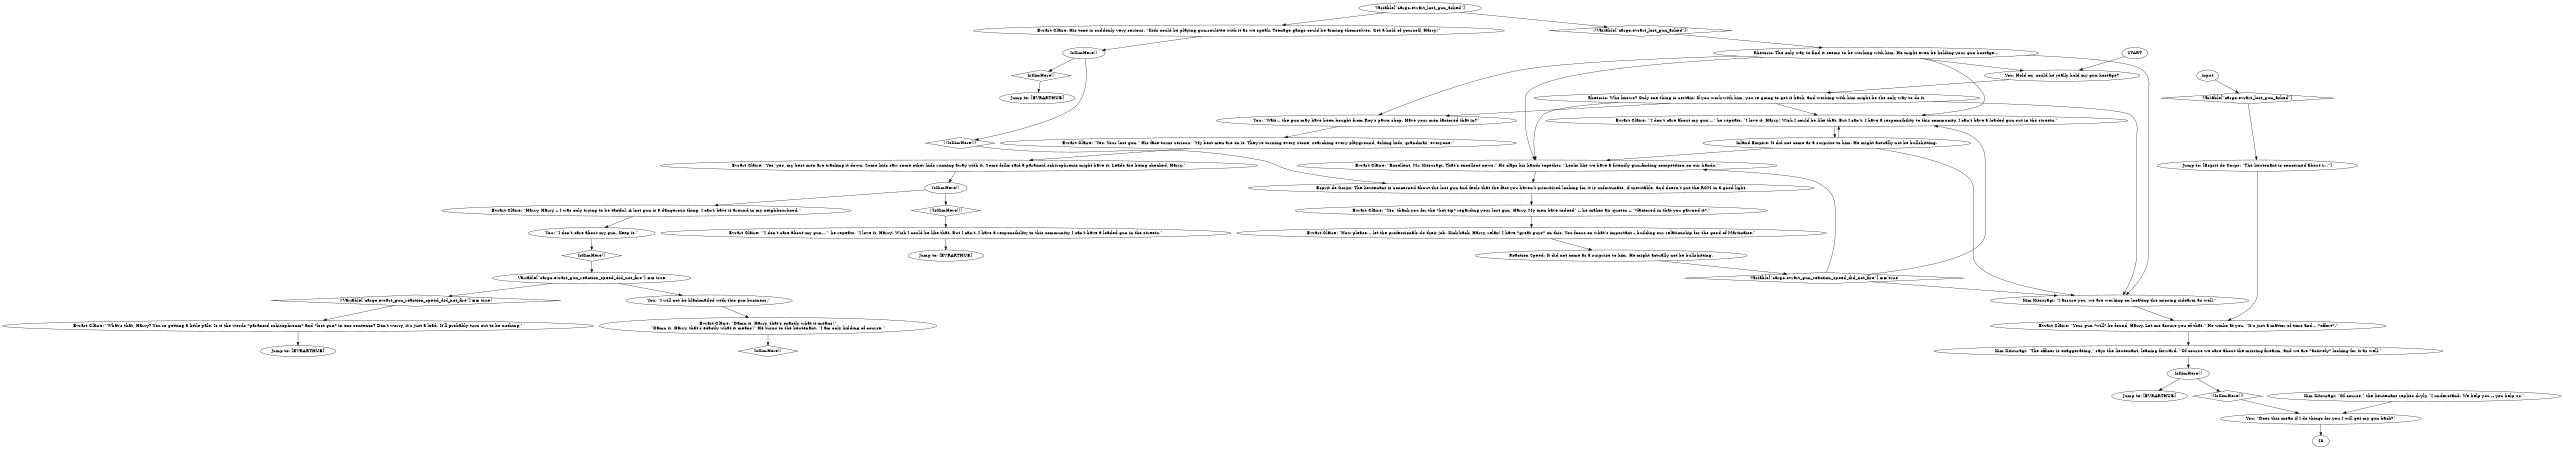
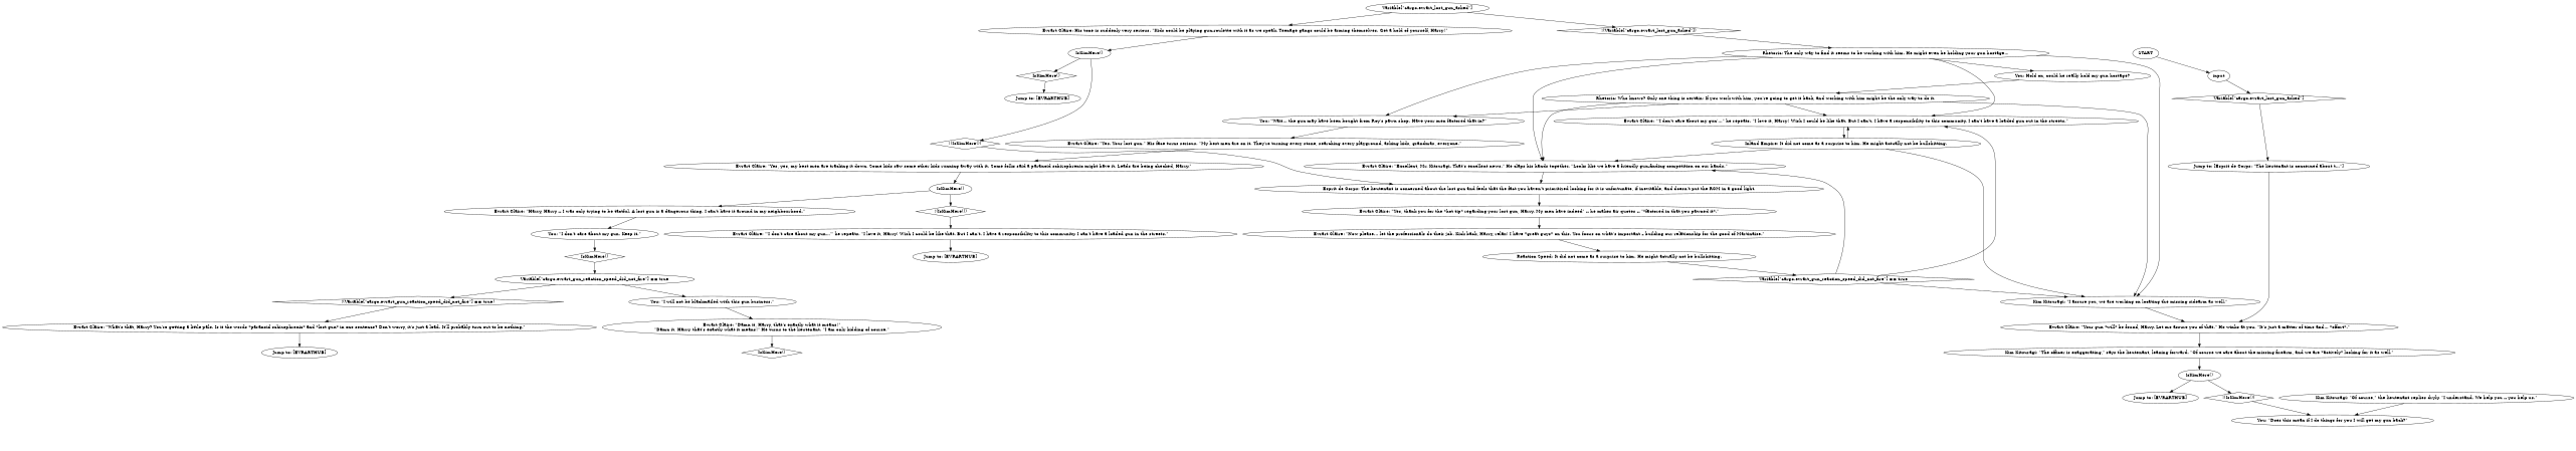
  digraph {
    n1 [label=START]
    n2 [label=input]
    n3 [label="Variable[\"cargo.evrart_lost_gun_asked\"]" shape=diamond]
    n4 [label="Jump to: [Esprit de Corps: \"The lieutenant is concerned about t...\"]"]
    n5 [label="You: \"Wait... the gun may have been bought from Roy's pawn shop. Have your men factored that in?\""]
    n6 [label="Evrart Claire: \"Yes. Your lost gun.\" His face turns serious. \"My best men are on it. They're turning every stone, searching every playground, asking kids, grandmas, everyone.\""]
    n7 [label="Evrart Claire: \"Yes, yes, my best men are tracking it down. Some kids saw some other kids running away with it. Some folks said a paranoid schizophrenic might have it. Leads are being checked, Harry.\""]
    n8 [label="Evrart Claire: \"'I don't care about my gun...'\" he repeats. \"I love it, Harry! Wish I could be like that. But I can't. I have a responsibility to this community. I can't have a loaded gun in the streets.\""]
    n9 [label="Jump to: [EVRARTHUB]"]
    n10 [label="You: Hold on, could he really hold my gun hostage?"]
    n11 [label="Rhetoric: Who knows? Only one thing is certain: If you work with him, you're going to get it back, and working with him might be the only way to do it."]
    n12 [label="Kim Kitsuragi: \"I assure you, we are working on locating the missing sidearm as well.\""]
    n13 [label="Evrart Claire: \"'I don't care about my gun'...\" he repeats. \"I love it, Harry! Wish I could be like that. But I can't. I have a responsibility to this community. I can't have a loaded gun out in the streets.\""]
    n14 [label="Evrart Claire: \"Excellent, Mr. Kitsuragi. That's excellent news.\" He claps his hands together. \"Looks like we have a friendly gun-finding competition on our hands.\""]
    n15 [label="Reaction Speed: It did not come as a surprise to him. He might actually not be bullshitting."]
    n16 [label="Variable[\"cargo.evrart_gun_reaction_speed_did_not_fire\"] == true" shape=diamond]
    n17 [label="Evrart Claire: \"Now please... let the professionals do their job. Kick back, Harry, relax! I have *great guys* on this. You focus on what's important – building our relationship for the good of Martinaise.\""]
    n18 [label="Kim Kitsuragi: \"Of course,\" the lieutenant replies dryly. \"I understand. We help you -- you help us.\""]
    n19 [label="You: \"Does this mean if I do things for you I will get my gun back?\""]
-   48
    n21 [label="IsKimHere()"]
    n22 [label="IsKimHere()" shape=diamond]
    n23 [label="!(IsKimHere())" shape=diamond]
    n24 [label="Jump to: [EVRARTHUB]"]
    n25 [label="Esprit de Corps: The lieutenant is concerned about the lost gun and feels that the fact you haven't prioritized looking for it is unfortunate, if inevitable, and doesn't put the RCM in a good light."]
    n26 [label="Evrart Claire: \"Yes, thank you for the *hot tip* regarding your lost gun, Harry. My men have indeed\" -- he makes air quotes -- \"*factored in that you pawned it*.\""]
    n27 [label="Evrart Claire: \"Your gun *will* be found, Harry. Let me assure you of that.\" He winks at you. \"It's just a matter of time and... *effort*.\""]
    n28 [label="Inland Empire: It did not come as a surprise to him. He might actually not be bullshitting."]
    n29 [label="Variable[\"cargo.evrart_lost_gun_asked\"]"]
    n30 [label="!(Variable[\"cargo.evrart_lost_gun_asked\"])" shape=diamond]
    n31 [label="Evrart Claire: His tone is suddenly very serious. \"Kids could be playing gun-roulette with it as we speak. Teenage gangs could be arming themselves. Get a hold of yourself, Harry!\""]
    n32 [label="Rhetoric: The only way to find it seems to be working with him. He might even be holding your gun hostage..."]
    n33 [label="You: \"I don't care about my gun. Keep it.\""]
    n34 [label="IsKimHere()" shape=diamond]
    n35 [label="Variable[\"cargo.evrart_gun_reaction_speed_did_not_fire\"] == true"]
    n36 [label="Kim Kitsuragi: \"The officer is exaggerating,\" says the lieutenant, leaning forward. \"Of course we care about the missing firearm, and we are *actively* looking for it as well.\""]
    n37 [label="IsKimHere()"]
    n38 [label="IsKimHere()"]
    n39 [label="!(IsKimHere())" shape=diamond]
    n40 [label="Evrart Claire: \"Harry, Harry -- I was only trying to be tactful. A lost gun is a dangerous thing. I can't have it around in my neighbourhood.\""]
    n41 [label="!(IsKimHere())" shape=diamond]
    n42 [label="Jump to: [EVRARTHUB]"]
    n43 [label="IsKimHere()" shape=diamond]
    n44 [label="Jump to: [EVRARTHUB]"]
    n45 [label="!(Variable[\"cargo.evrart_gun_reaction_speed_did_not_fire\"] == true)" shape=diamond]
    n46 [label="You: \"I will not be blackmailed with this gun business.\""]
    n47 [label="Evrart Claire: \"What's that, Harry? You're getting a little pale. Is it the words *paranoid schizophrenic* and *lost gun* in one sentence? Don't worry, it's just a lead. It'll probably turn out to be nothing.\""]
    n48 [label="Evrart Claire: \"Damn it, Harry, that's exactly what it means!\"\n\"Damn it, Harry, that's exactly what it means!\" He turns to the lieutenant. \"I am only kidding of course.\""]
-   n1 -> n10
+   n1 -> n2
    n2 -> n3
    n3 -> n4
    n4 -> n27
    n5 -> n6
    n6 -> n7
    n7 -> n38
    n8 -> n9
    n10 -> n11
    n11 -> n5
    n11 -> n12
    n11 -> n13
    n11 -> n14
    n12 -> n27
    n13 -> n28
    n14 -> n25
    n15 -> n16
    n16 -> n12
    n16 -> n13
    n16 -> n14
    n17 -> n15
    n18 -> n19
-   n19 -> 48
    n21 -> n22
    n21 -> n23
    n22 -> n24
    n23 -> n25
    n25 -> n26
    n26 -> n17
    n27 -> n36
    n28 -> n12
    n28 -> n13
    n28 -> n14
    n29 -> n30
    n29 -> n31
    n30 -> n32
    n31 -> n21
    n32 -> n5
    n32 -> n10
    n32 -> n12
    n32 -> n13
    n32 -> n14
    n33 -> n34
    n34 -> n35
    n35 -> n45
    n35 -> n46
    n36 -> n37
    n37 -> n41
    n37 -> n42
    n38 -> n39
    n38 -> n40
    n39 -> n8
    n40 -> n33
    n41 -> n19
    n45 -> n47
    n46 -> n48
    n47 -> n44
    n48 -> n43
  }
